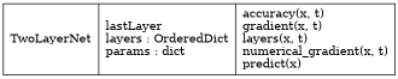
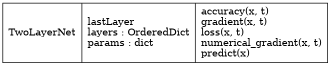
  digraph {
    rankdir=LR
-   n1 [label="{TwoLayerNet|lastLayer\llayers : OrderedDict\lparams : dict\l|accuracy(x, t)\lgradient(x, t)\llayers(x, t)\lnumerical_gradient(x, t)\lpredict(x)\l}" shape=record]
+   n1 [label="{TwoLayerNet|lastLayer\llayers : OrderedDict\lparams : dict\l|accuracy(x, t)\lgradient(x, t)\lloss(x, t)\lnumerical_gradient(x, t)\lpredict(x)\l}" shape=record]
  }
